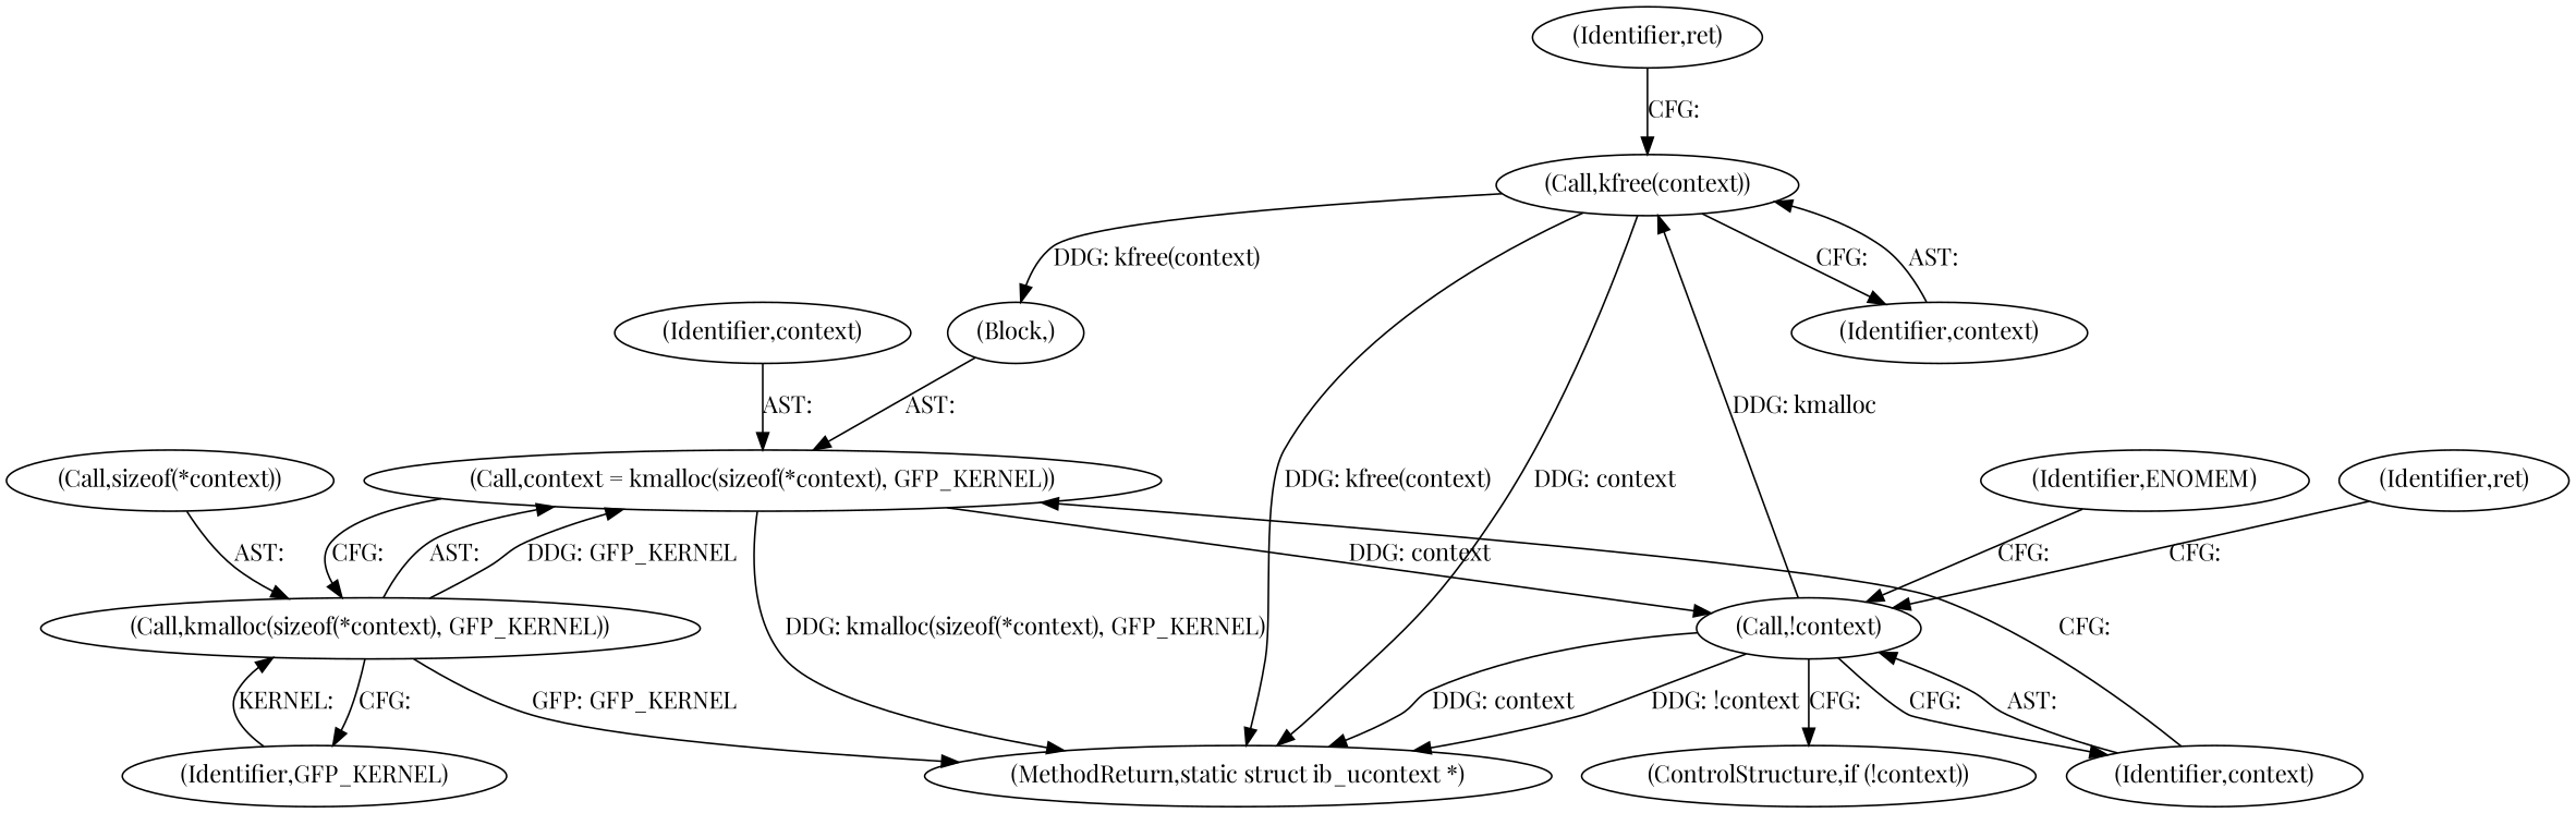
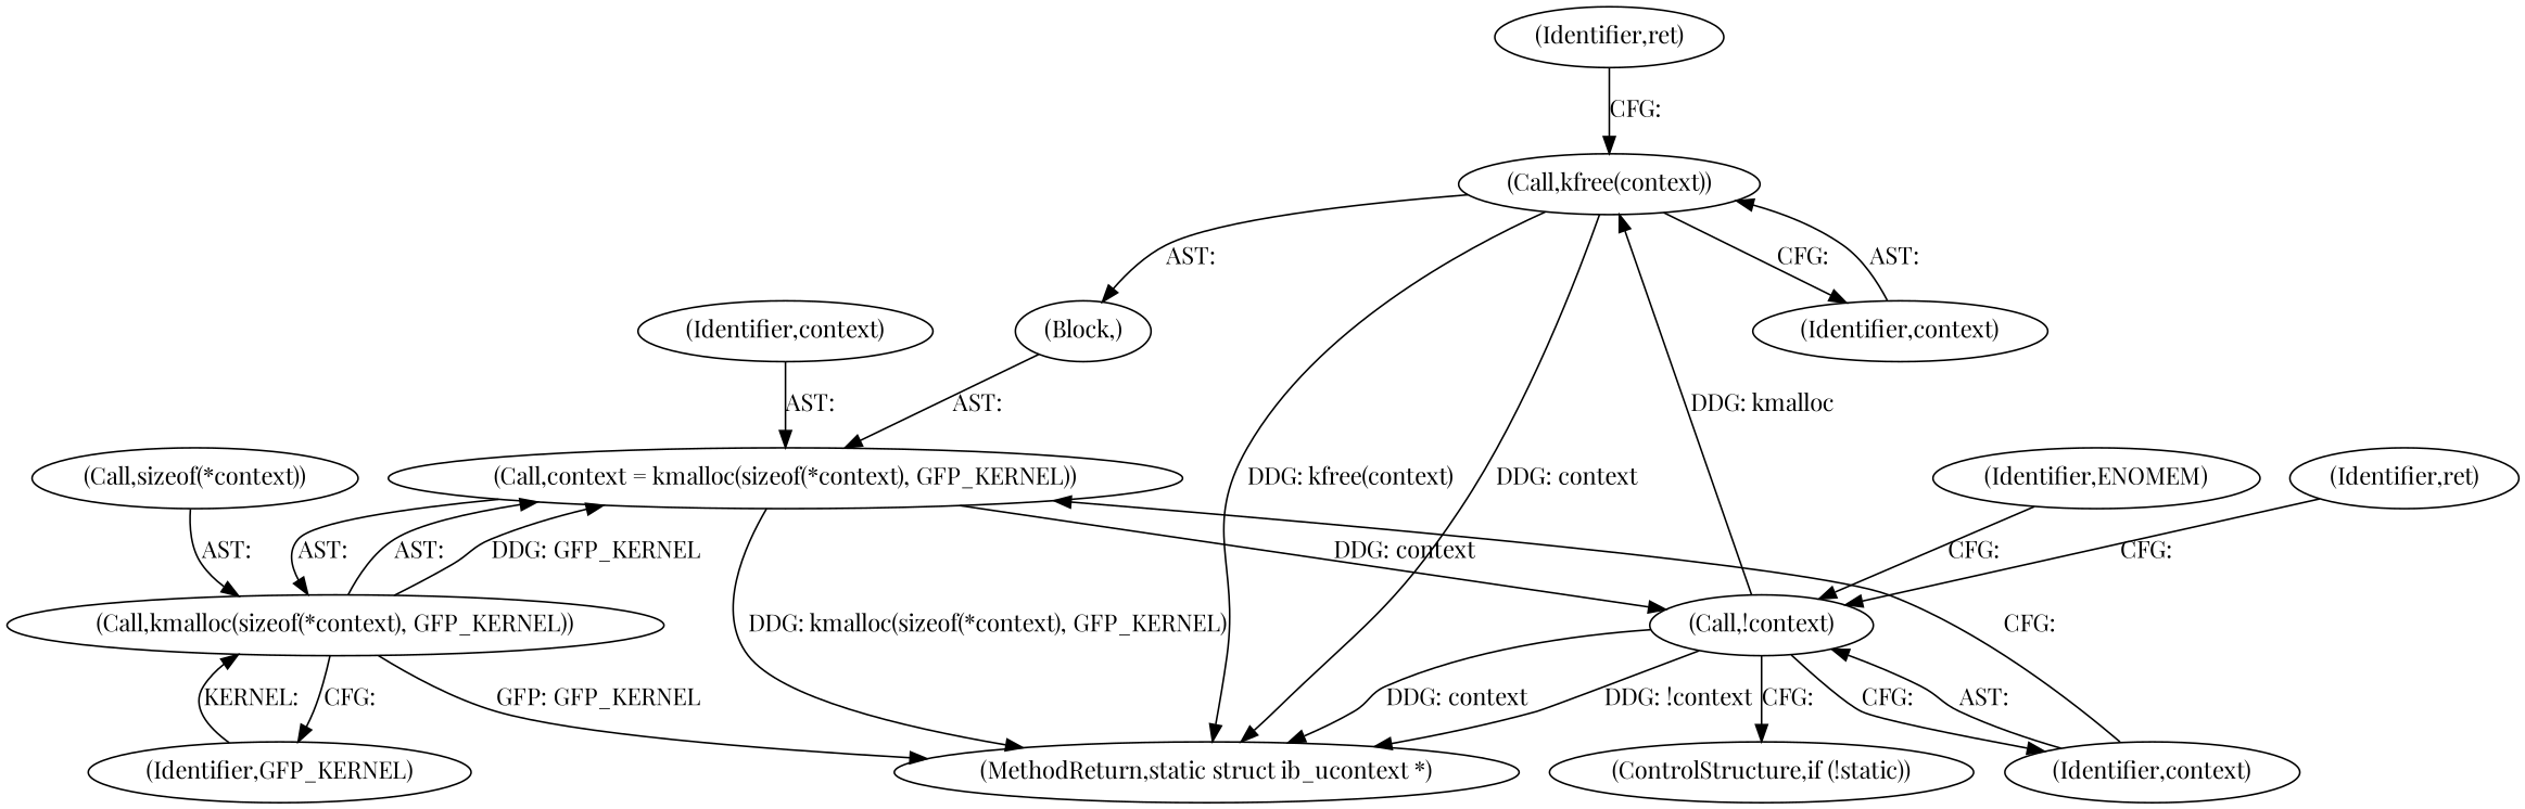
  digraph {
    fontname="Playfair Display"
    node [fontname="Playfair Display"]
    edge [fontname="Playfair Display"]
    n1 [label="(Call,kfree(context))"]
    n2 [label="(Block,)"]
    n3 [label="(MethodReturn,static struct ib_ucontext *)"]
    n4 [label="(Identifier,context)"]
    n5 [label="(Call,context = kmalloc(sizeof(*context), GFP_KERNEL))"]
    n6 [label="(Call,!context)"]
-   n7 [label="(ControlStructure,if (!context))"]
+   n7 [label="(ControlStructure,if (!static))"]
    n8 [label="(Identifier,context)"]
    n9 [label="(Call,kmalloc(sizeof(*context), GFP_KERNEL))"]
    n10 [label="(Identifier,GFP_KERNEL)"]
    n11 [label="(Identifier,ret)"]
    n12 [label="(Identifier,ENOMEM)"]
    n13 [label="(Identifier,ret)"]
    n14 [label="(Identifier,context)"]
    n15 [label="(Call,sizeof(*context))"]
-   n1 -> n2 [label="DDG: kfree(context)"]
+   n1 -> n2 [label="AST: "]
    n1 -> n3 [label="DDG: context"]
    n1 -> n3 [label="DDG: kfree(context)"]
    n1 -> n4 [label="CFG: "]
    n2 -> n5 [label="AST: "]
    n4 -> n1 [label="AST: "]
    n5 -> n3 [label="DDG: kmalloc(sizeof(*context), GFP_KERNEL)"]
    n5 -> n6 [label="DDG: context"]
-   n5 -> n9 [label="CFG: "]
+   n5 -> n9 [label="AST: "]
    n6 -> n1 [label="DDG: kmalloc"]
    n6 -> n3 [label="DDG: !context"]
    n6 -> n3 [label="DDG: context"]
    n6 -> n7 [label="CFG: "]
    n6 -> n8 [label="CFG: "]
    n8 -> n5 [label="CFG: "]
    n8 -> n6 [label="AST: "]
    n9 -> n3 [label="GFP: GFP_KERNEL"]
    n9 -> n5 [label="AST: "]
    n9 -> n5 [label="DDG: GFP_KERNEL"]
    n9 -> n10 [label="CFG: "]
    n10 -> n9 [label="KERNEL: "]
    n11 -> n1 [label="CFG: "]
    n12 -> n6 [label="CFG: "]
    n13 -> n6 [label="CFG: "]
    n14 -> n5 [label="AST: "]
    n15 -> n9 [label="AST: "]
  }
